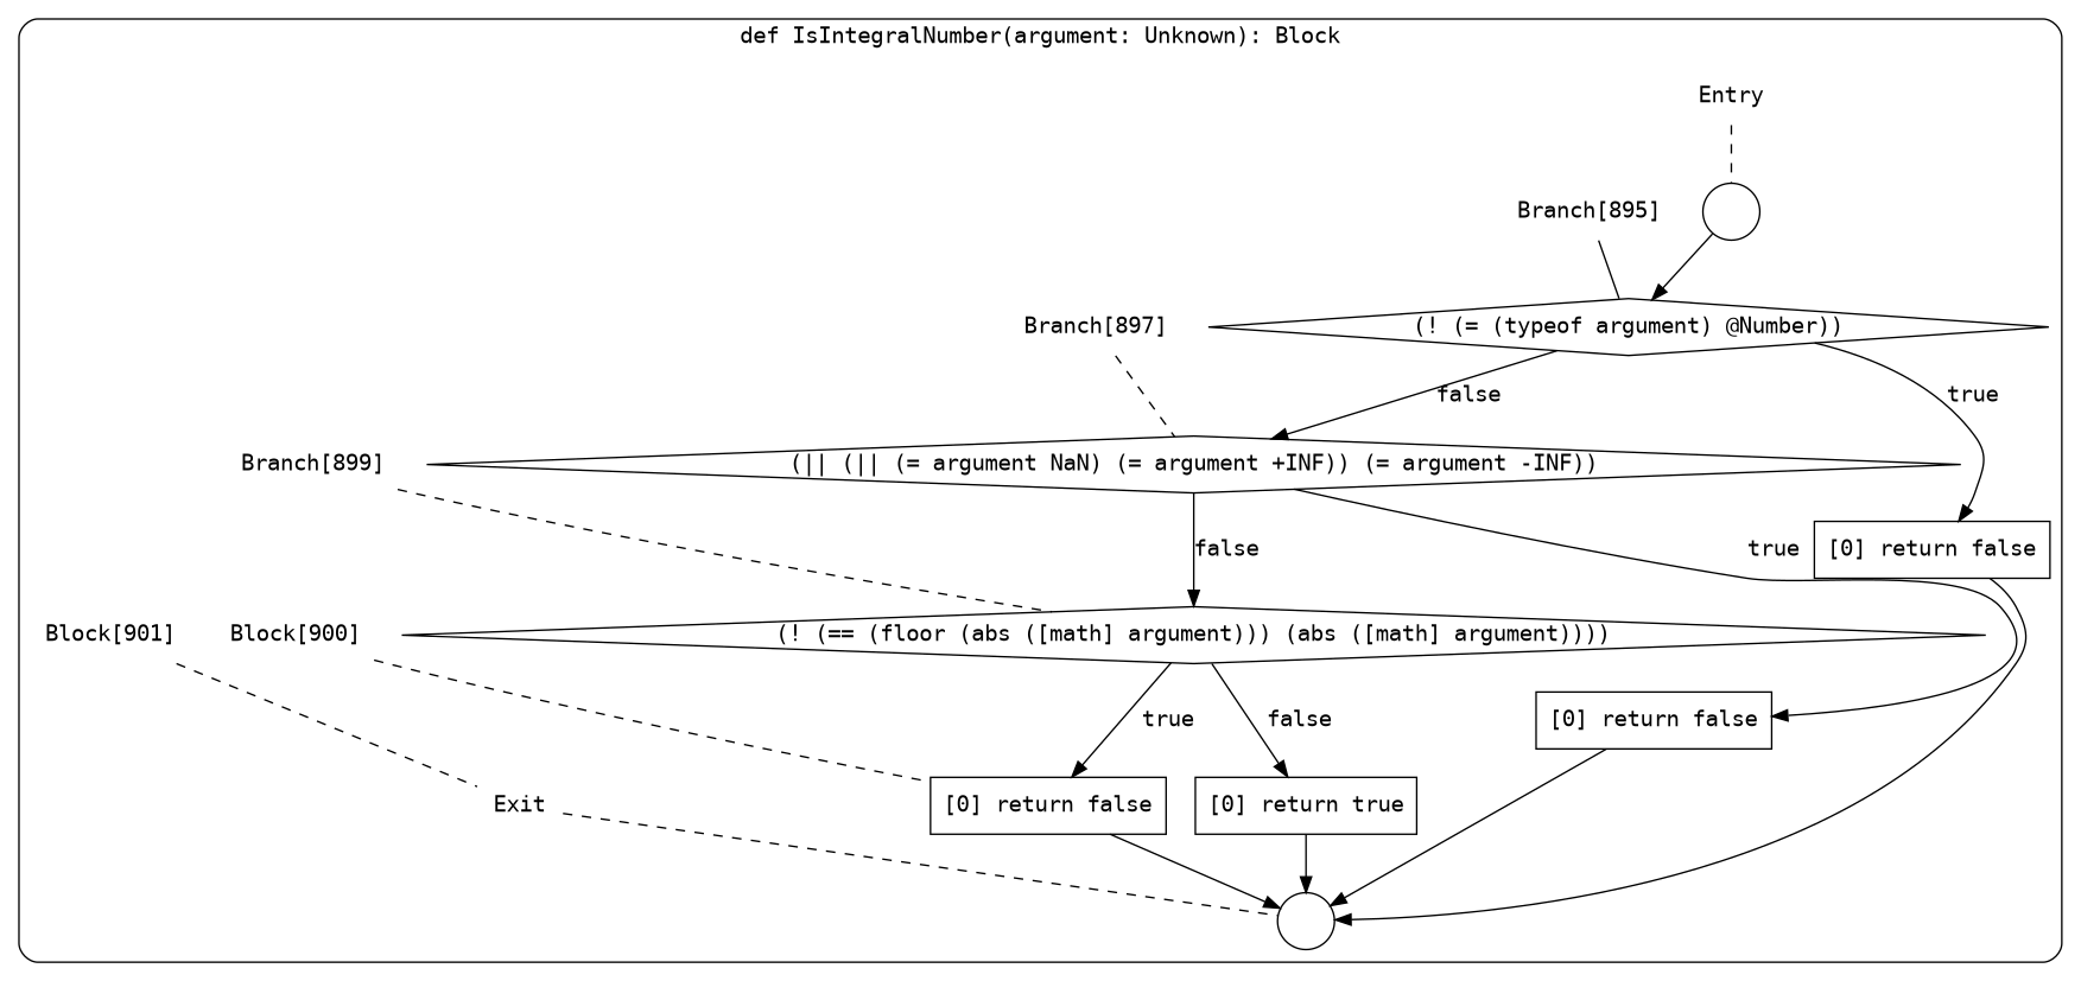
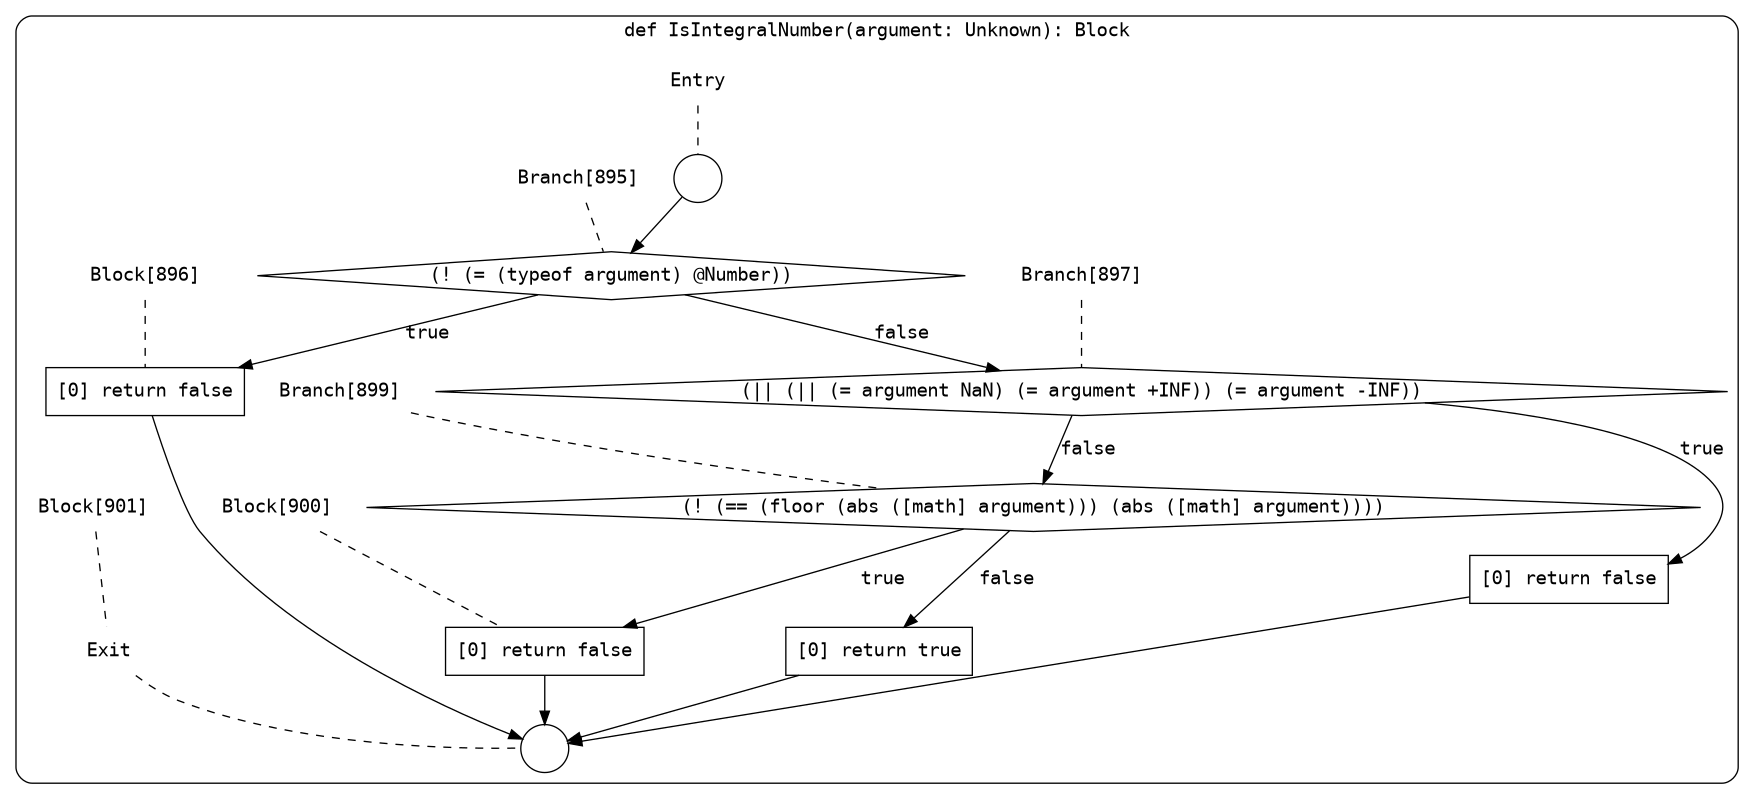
  digraph {
    fontname=Consolas
    node [fontname=Consolas shape=none color=black fillcolor=white style=filled]
    edge [color=black fontname=Consolas]
    n1 [label=<<font color="black">Entry</font>> color="" fillcolor="" style=""]
    n2 [label=" " shape=circle]
    n3 [label=<<font color="black">(! (= (typeof argument) @Number))</font>> shape=diamond]
    n4 [label=<<font color="black">[0] return false<BR ALIGN="LEFT"/></font>> shape=box]
    n5 [label=<<font color="black">(|| (|| (= argument NaN) (= argument +INF)) (= argument -INF))</font>> shape=diamond]
    n6 [label=<<font color="black">Exit</font>> color="" fillcolor="" style=""]
    n7 [label=" " shape=circle]
    n8 [label=<<font color="black">Branch[895]</font>> color="" fillcolor="" style=""]
    n9 [label=<<font color="black">[0] return false<BR ALIGN="LEFT"/></font>> shape=box]
    n10 [label=<<font color="black">(! (== (floor (abs ([math] argument))) (abs ([math] argument))))</font>> shape=diamond]
+   n11 [label=<<font color="black">Block[896]</font>> color="" fillcolor="" style=""]
    n12 [label=<<font color="black">Branch[897]</font>> color="" fillcolor="" style=""]
    n13 [label=<<font color="black">[0] return false<BR ALIGN="LEFT"/></font>> shape=box]
    n14 [label=<<font color="black">[0] return true<BR ALIGN="LEFT"/></font>> shape=box]
    n15 [label=<<font color="black">Branch[899]</font>> color="" fillcolor="" style=""]
    n16 [label=<<font color="black">Block[900]</font>> color="" fillcolor="" style=""]
    n17 [label=<<font color="black">Block[901]</font>> color="" fillcolor="" style=""]
    subgraph cluster_1 {
      label="def IsIntegralNumber(argument: Unknown): Block"
      style=rounded
      n1
      n2
      n3
      n4
      n5
      n6
      n7
      n8
      n9
      n10
+     n11
      n12
      n13
      n14
      n15
      n16
      n17
    }
    n1 -> n2 [arrowhead=none style=dashed]
    n2 -> n3
    n3 -> n4 [label=<<font color="black">true</font>>]
    n3 -> n5 [label=<<font color="black">false</font>>]
    n4 -> n7
    n5 -> n9 [label=<<font color="black">true</font>>]
    n5 -> n10 [label=<<font color="black">false</font>>]
    n6 -> n7 [arrowhead=none style=dashed]
-   n8 -> n3 [arrowhead=none style=solid]
+   n8 -> n3 [arrowhead=none style=dashed]
    n9 -> n7
    n10 -> n13 [label=<<font color="black">true</font>>]
    n10 -> n14 [label=<<font color="black">false</font>>]
+   n11 -> n4 [arrowhead=none style=dashed]
    n12 -> n5 [arrowhead=none style=dashed]
    n13 -> n7
    n14 -> n7
    n15 -> n10 [arrowhead=none style=dashed]
    n16 -> n13 [arrowhead=none style=dashed]
    n17 -> n6 [arrowhead=none style=dashed]
  }
